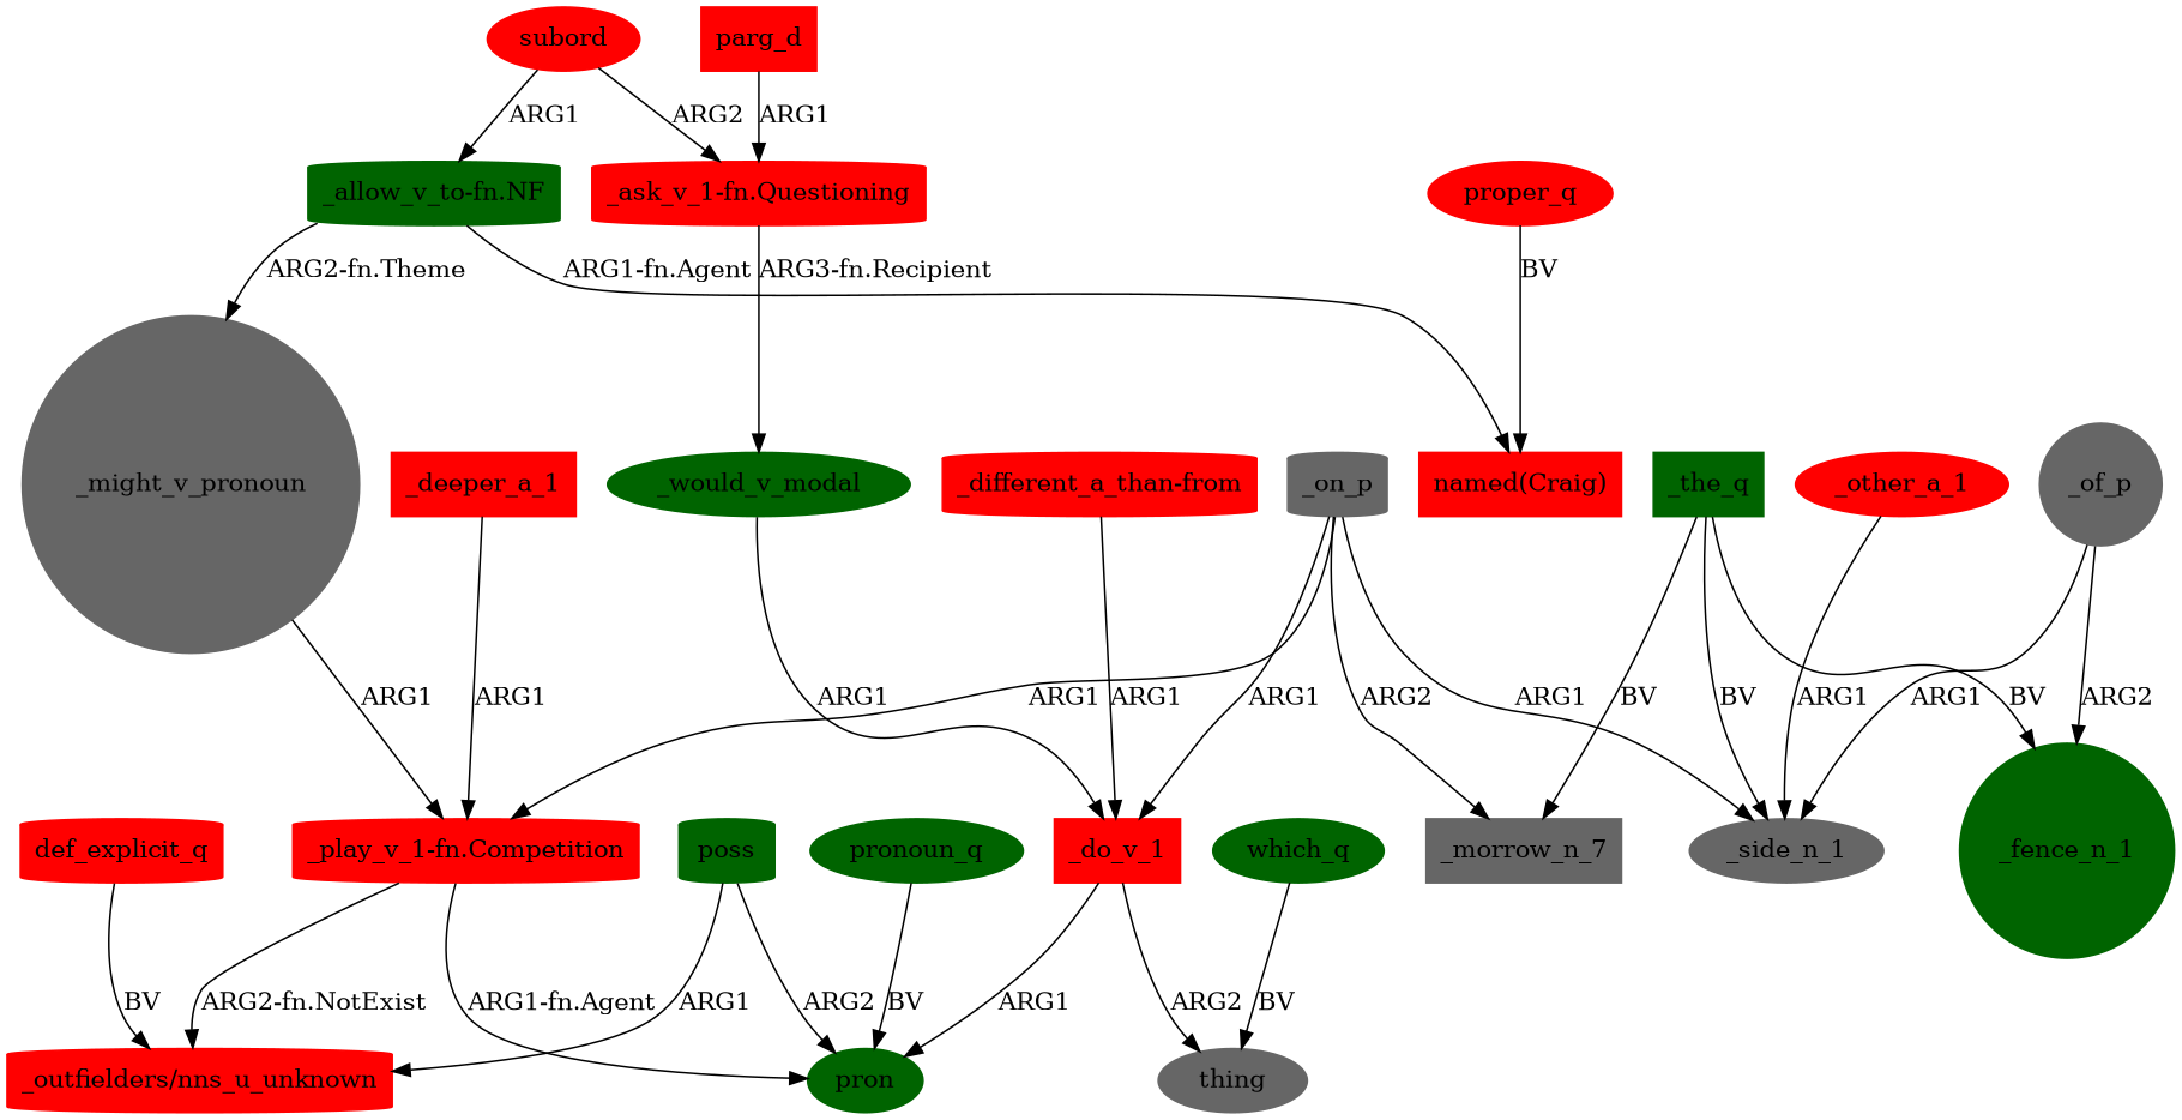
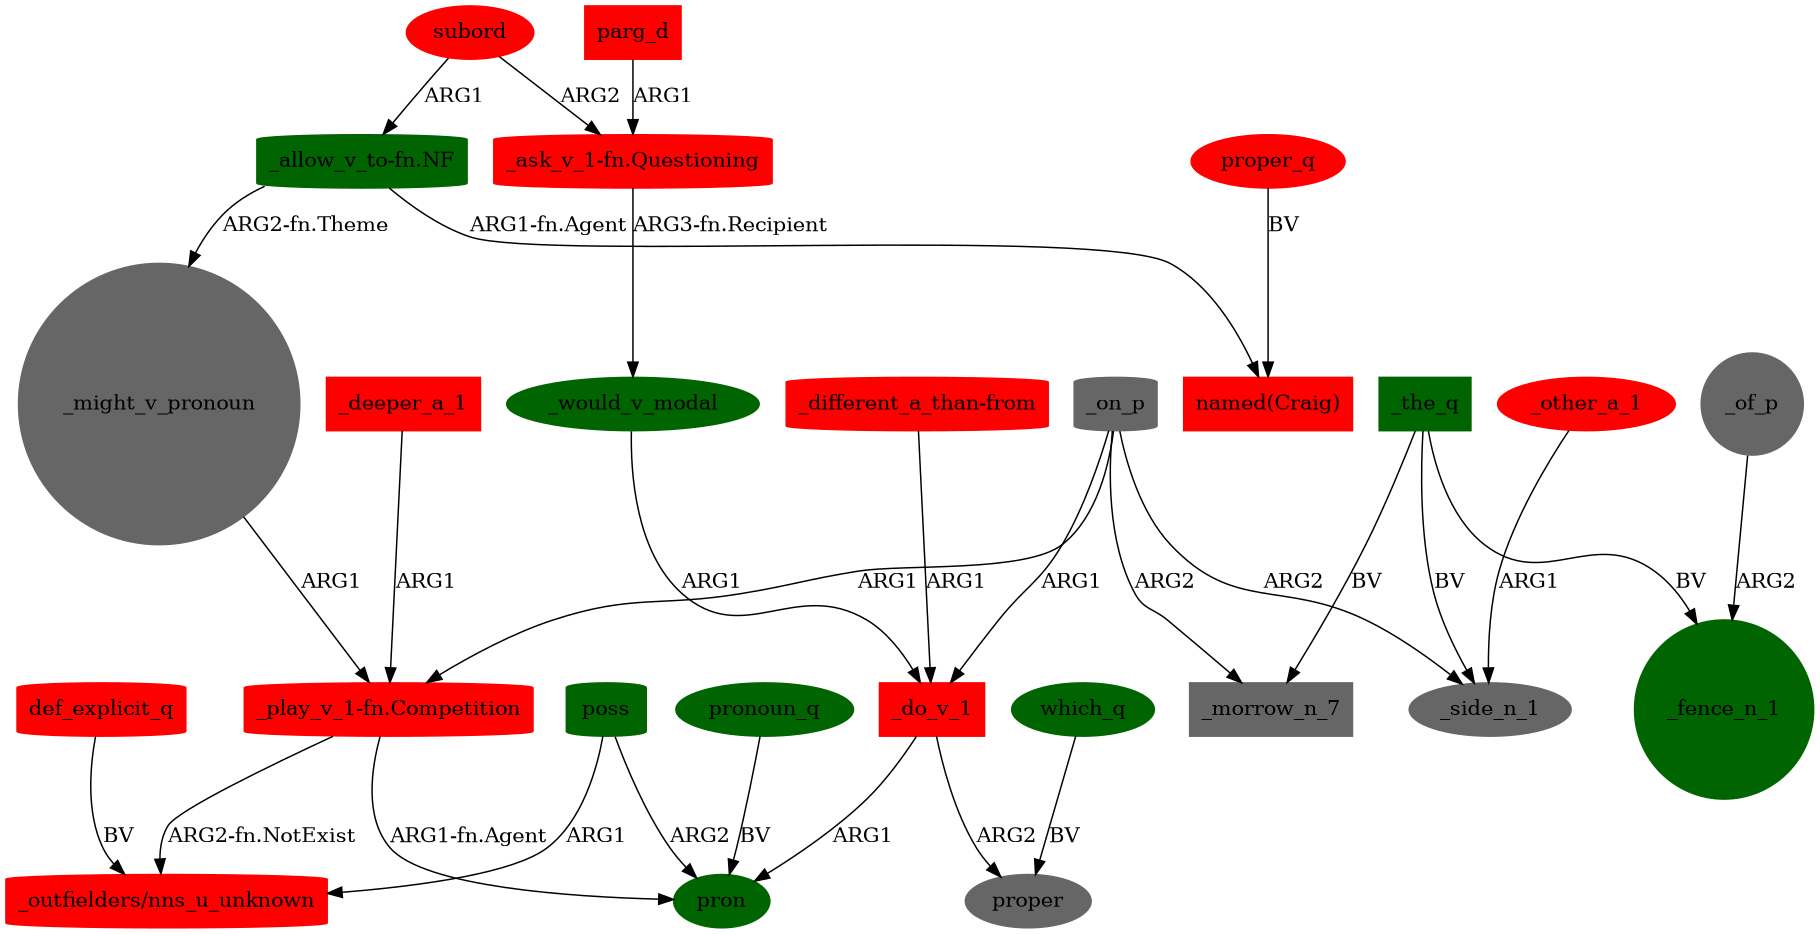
  digraph {
    node [color=red shape=ellipse style=filled]
    poss [color=darkgreen shape=cylinder]
    "_outfielders/nns_u_unknown" [shape=cylinder]
    pron [color=darkgreen]
    "_ask_v_1-fn.Questioning" [shape=cylinder]
    _would_v_modal [color=darkgreen]
    _do_v_1 [shape=box]
-   thing [color=gray40]
+   thing [color=gray40 label=proper]
    "named(Craig)" [shape=box]
    proper_q
    _the_q [color=darkgreen shape=box]
    _side_n_1 [color=gray40]
    _fence_n_1 [color=darkgreen shape=circle]
    n13 [color=gray40 label=_morrow_n_7 shape=box]
    _on_p [color=gray40 shape=cylinder]
    "_play_v_1-fn.Competition" [shape=cylinder]
    _other_a_1
    _deeper_a_1 [shape=box]
    pronoun_q [color=darkgreen]
    "_allow_v_to-fn.NF" [color=darkgreen shape=cylinder]
    n20 [color=gray40 label=_might_v_pronoun shape=circle]
    _of_p [color=gray40 shape=circle]
    subord
    def_explicit_q [shape=cylinder]
    parg_d [shape=box]
    "_different_a_than-from" [shape=cylinder]
    which_q [color=darkgreen]
    poss -> "_outfielders/nns_u_unknown" [label=ARG1]
    poss -> pron [label=ARG2]
    "_ask_v_1-fn.Questioning" -> _would_v_modal [label="ARG3-fn.Recipient"]
    _would_v_modal -> _do_v_1 [label=ARG1]
    _do_v_1 -> pron [label=ARG1]
    _do_v_1 -> thing [label=ARG2]
    proper_q -> "named(Craig)" [label=BV]
    _the_q -> _side_n_1 [label=BV]
    _the_q -> _fence_n_1 [label=BV]
    _the_q -> n13 [label=BV]
    _on_p -> _do_v_1 [label=ARG1]
-   _on_p -> _side_n_1 [label=ARG1]
+   _on_p -> _side_n_1 [label=ARG2]
    _on_p -> n13 [label=ARG2]
    _on_p -> "_play_v_1-fn.Competition" [label=ARG1]
    "_play_v_1-fn.Competition" -> "_outfielders/nns_u_unknown" [label="ARG2-fn.NotExist"]
    "_play_v_1-fn.Competition" -> pron [label="ARG1-fn.Agent"]
    _other_a_1 -> _side_n_1 [label=ARG1]
    _deeper_a_1 -> "_play_v_1-fn.Competition" [label=ARG1]
    pronoun_q -> pron [label=BV]
    "_allow_v_to-fn.NF" -> "named(Craig)" [label="ARG1-fn.Agent"]
    "_allow_v_to-fn.NF" -> n20 [label="ARG2-fn.Theme"]
    n20 -> "_play_v_1-fn.Competition" [label=ARG1]
-   _of_p -> _side_n_1 [label=ARG1]
    _of_p -> _fence_n_1 [label=ARG2]
    subord -> "_ask_v_1-fn.Questioning" [label=ARG2]
    subord -> "_allow_v_to-fn.NF" [label=ARG1]
    def_explicit_q -> "_outfielders/nns_u_unknown" [label=BV]
    parg_d -> "_ask_v_1-fn.Questioning" [label=ARG1]
    "_different_a_than-from" -> _do_v_1 [label=ARG1]
    which_q -> thing [label=BV]
  }
